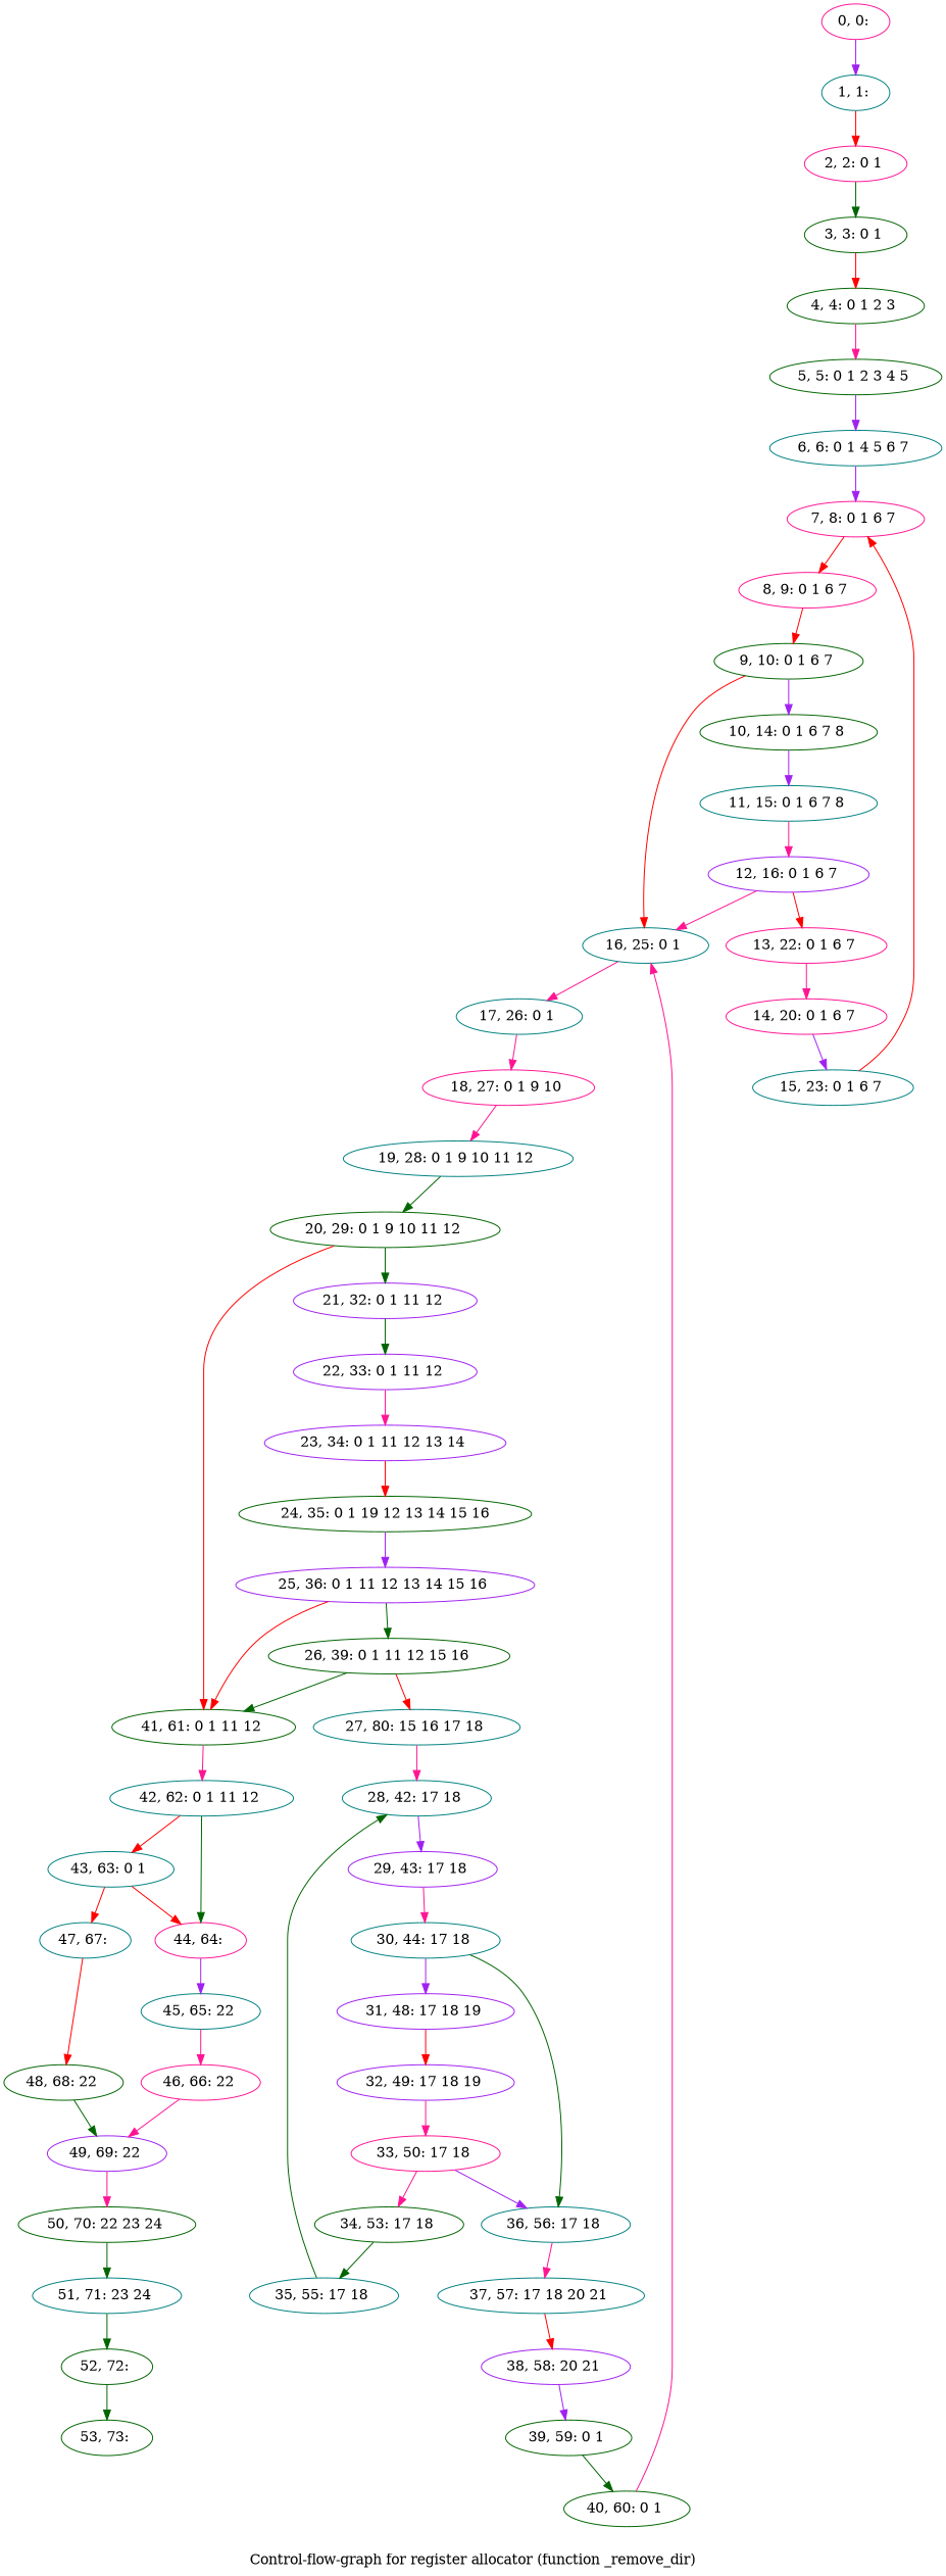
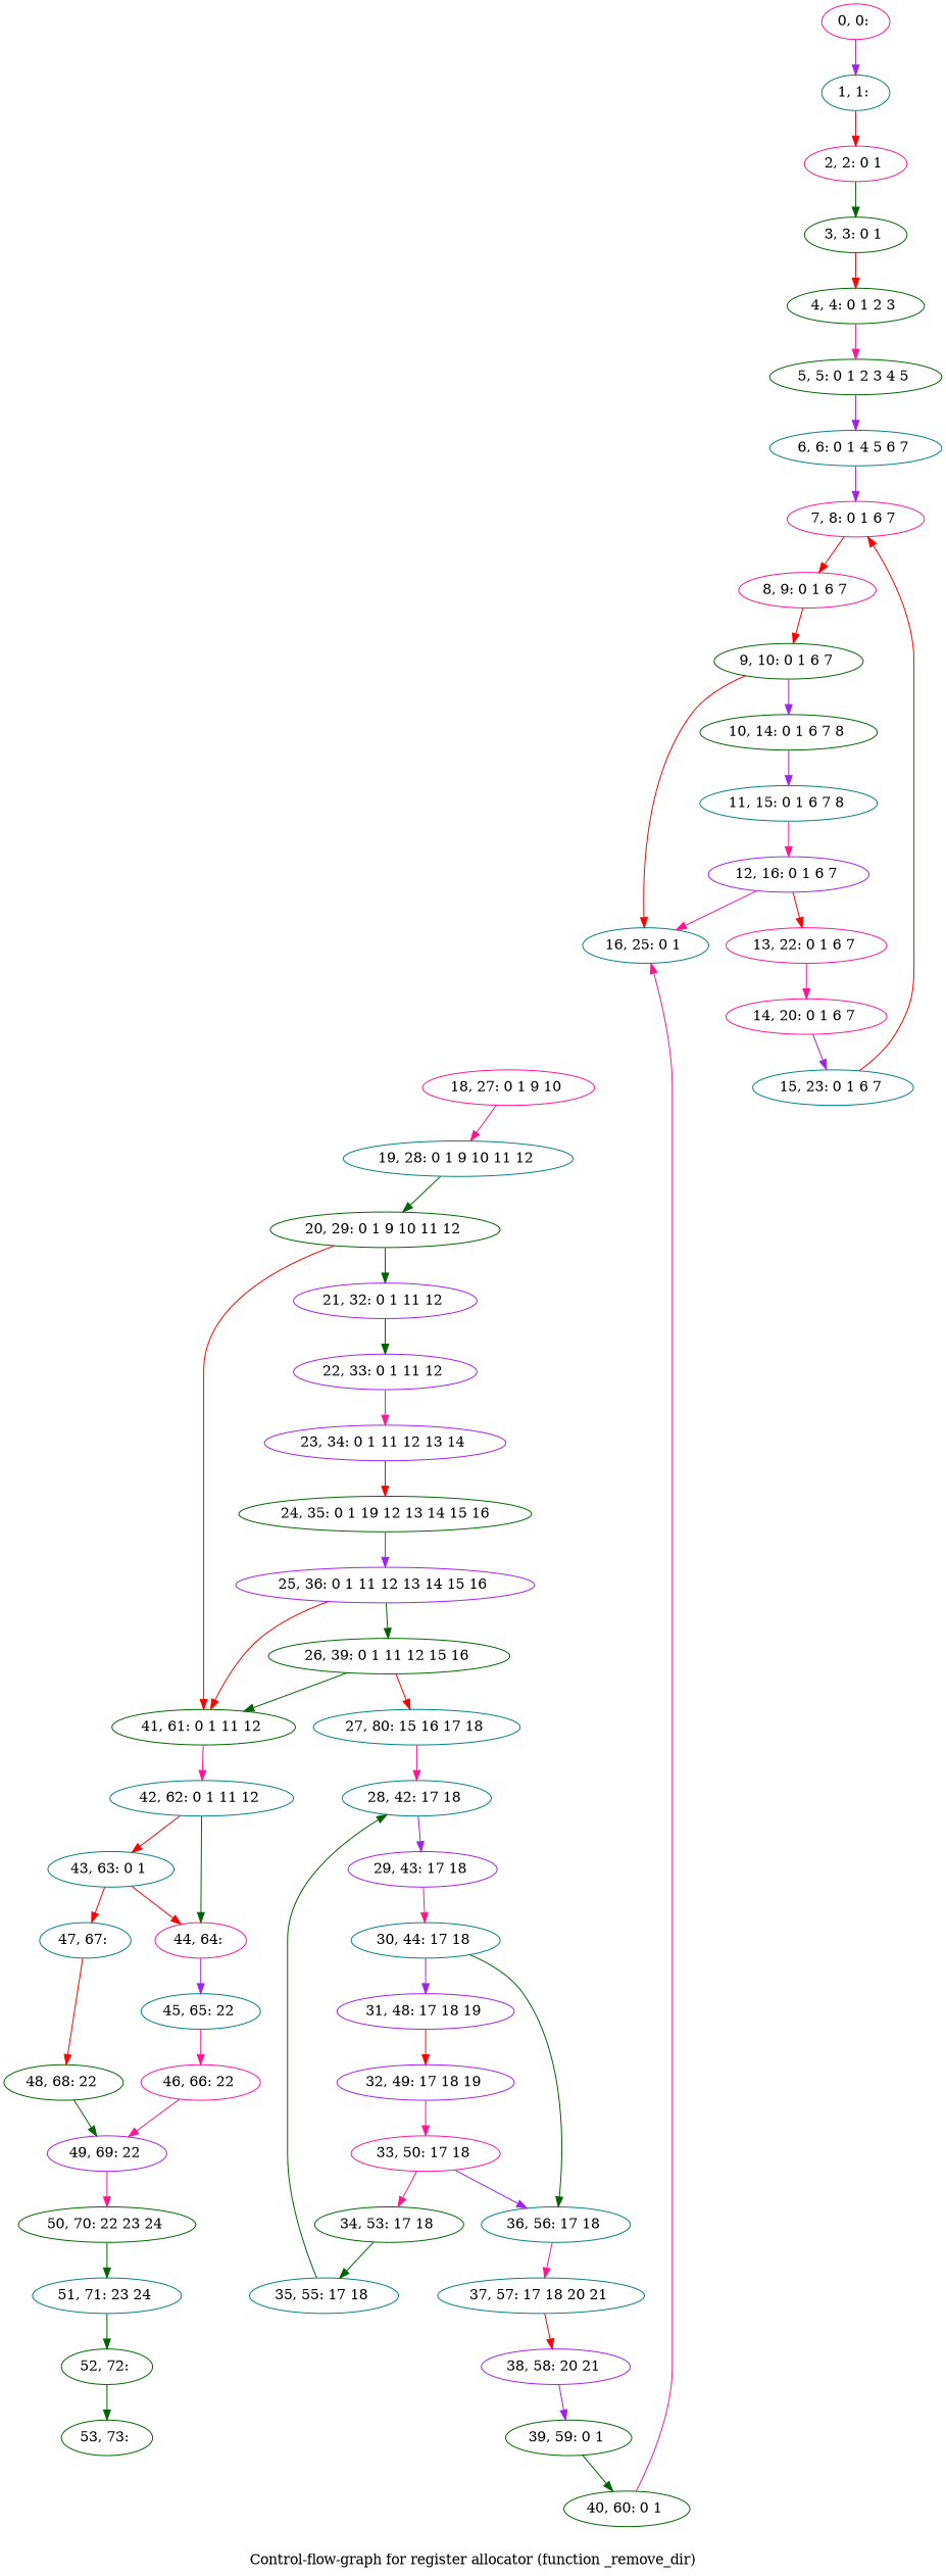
  digraph {
    label="Control-flow-graph for register allocator (function _remove_dir)"
    node [color=teal]
    edge [color=deeppink]
    n1 [color=deeppink label="0, 0: "]
    n2 [label="1, 1: "]
    n3 [color=deeppink label="2, 2: 0 1 "]
    n4 [color=darkgreen label="3, 3: 0 1 "]
    n5 [color=darkgreen label="4, 4: 0 1 2 3 "]
    n6 [color=darkgreen label="5, 5: 0 1 2 3 4 5 "]
    n7 [label="6, 6: 0 1 4 5 6 7 "]
    n8 [color=deeppink label="7, 8: 0 1 6 7 "]
    n9 [color=deeppink label="8, 9: 0 1 6 7 "]
    n10 [color=darkgreen label="9, 10: 0 1 6 7 "]
    n11 [color=darkgreen label="10, 14: 0 1 6 7 8 "]
    n12 [label="16, 25: 0 1 "]
    n13 [label="11, 15: 0 1 6 7 8 "]
-   n14 [label="17, 26: 0 1 "]
    n15 [color=purple label="12, 16: 0 1 6 7 "]
    n16 [color=deeppink label="13, 22: 0 1 6 7 "]
    n17 [color=deeppink label="14, 20: 0 1 6 7 "]
    n18 [label="15, 23: 0 1 6 7 "]
    n19 [color=deeppink label="18, 27: 0 1 9 10 "]
    n20 [label="19, 28: 0 1 9 10 11 12 "]
    n21 [color=darkgreen label="20, 29: 0 1 9 10 11 12 "]
    n22 [color=purple label="21, 32: 0 1 11 12 "]
    n23 [color=darkgreen label="41, 61: 0 1 11 12 "]
    n24 [color=purple label="22, 33: 0 1 11 12 "]
    n25 [label="42, 62: 0 1 11 12 "]
    n26 [color=purple label="23, 34: 0 1 11 12 13 14 "]
    n27 [color=darkgreen label="24, 35: 0 1 19 12 13 14 15 16"]
    n28 [color=purple label="25, 36: 0 1 11 12 13 14 15 16 "]
    n29 [color=darkgreen label="26, 39: 0 1 11 12 15 16 "]
    n30 [label="27, 80: 15 16 17 18 "]
    n31 [label="28, 42: 17 18 "]
    n32 [color=purple label="29, 43: 17 18 "]
    n33 [label="30, 44: 17 18 "]
    n34 [color=purple label="31, 48: 17 18 19 "]
    n35 [label="36, 56: 17 18 "]
    n36 [color=purple label="32, 49: 17 18 19 "]
    n37 [label="37, 57: 17 18 20 21 "]
    n38 [color=deeppink label="33, 50: 17 18 "]
    n39 [color=darkgreen label="34, 53: 17 18 "]
    n40 [label="35, 55: 17 18 "]
    n41 [color=purple label="38, 58: 20 21 "]
    n42 [color=darkgreen label="39, 59: 0 1 "]
    n43 [color=darkgreen label="40, 60: 0 1 "]
    n44 [label="43, 63: 0 1 "]
    n45 [color=deeppink label="44, 64: "]
    n46 [label="47, 67: "]
    n47 [label="45, 65: 22 "]
    n48 [color=darkgreen label="48, 68: 22 "]
    n49 [color=deeppink label="46, 66: 22 "]
    n50 [color=purple label="49, 69: 22 "]
    n51 [color=darkgreen label="50, 70: 22 23 24 "]
    n52 [label="51, 71: 23 24 "]
    n53 [color=darkgreen label="52, 72: "]
    n54 [color=darkgreen label="53, 73: "]
    n1 -> n2 [color=purple]
    n2 -> n3 [color=red]
    n3 -> n4 [color=darkgreen]
    n4 -> n5 [color=red]
    n5 -> n6
    n6 -> n7 [color=purple]
    n7 -> n8 [color=purple]
    n8 -> n9 [color=red]
    n9 -> n10 [color=red]
    n10 -> n11 [color=purple]
    n10 -> n12 [color=red]
    n11 -> n13 [color=purple]
-   n12 -> n14
    n13 -> n15
-   n14 -> n19
    n15 -> n12
    n15 -> n16 [color=red]
    n16 -> n17
    n17 -> n18 [color=purple]
    n18 -> n8 [color=red]
    n19 -> n20
    n20 -> n21 [color=darkgreen]
    n21 -> n22 [color=darkgreen]
    n21 -> n23 [color=red]
    n22 -> n24 [color=darkgreen]
    n23 -> n25
    n24 -> n26
    n25 -> n44 [color=red]
    n25 -> n45 [color=darkgreen]
    n26 -> n27 [color=red]
    n27 -> n28 [color=purple]
    n28 -> n23 [color=red]
    n28 -> n29 [color=darkgreen]
    n29 -> n23 [color=darkgreen]
    n29 -> n30 [color=red]
    n30 -> n31
    n31 -> n32 [color=purple]
    n32 -> n33
    n33 -> n34 [color=purple]
    n33 -> n35 [color=darkgreen]
    n34 -> n36 [color=red]
    n35 -> n37
    n36 -> n38
    n37 -> n41 [color=red]
    n38 -> n35 [color=purple]
    n38 -> n39
    n39 -> n40 [color=darkgreen]
    n40 -> n31 [color=darkgreen]
    n41 -> n42 [color=purple]
    n42 -> n43 [color=darkgreen]
    n43 -> n12
    n44 -> n45 [color=red]
    n44 -> n46 [color=red]
    n45 -> n47 [color=purple]
    n46 -> n48 [color=red]
    n47 -> n49
    n48 -> n50 [color=darkgreen]
    n49 -> n50
    n50 -> n51
    n51 -> n52 [color=darkgreen]
    n52 -> n53 [color=darkgreen]
    n53 -> n54 [color=darkgreen]
  }
